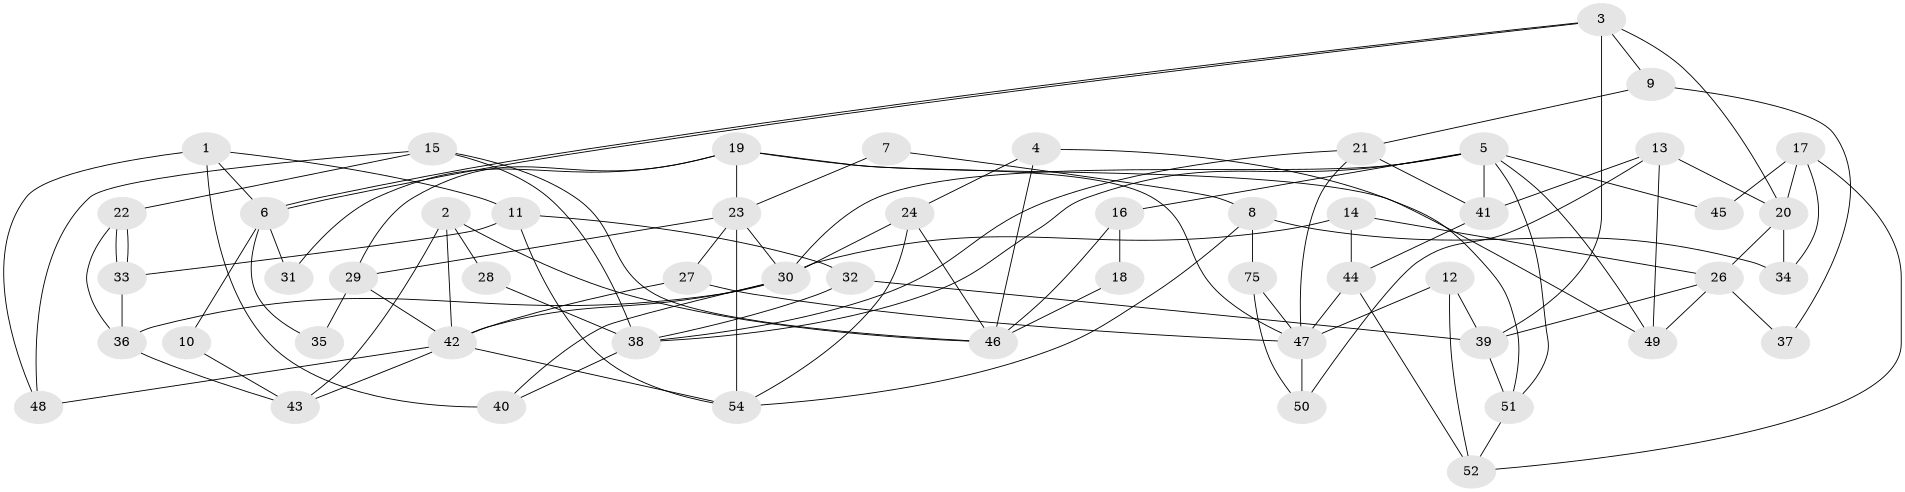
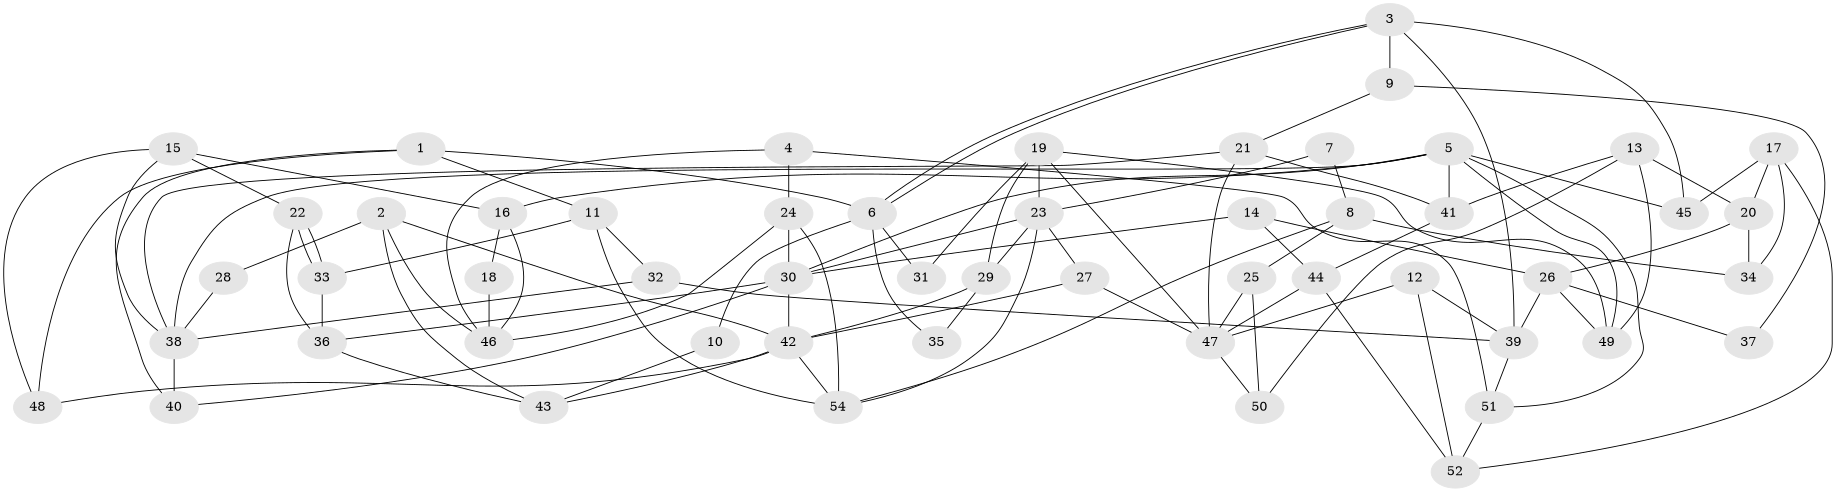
  graph {
    node [color=gray90 style=filled]
    1
    6
    11
    40
    48
    10
    31
    35
    54
    32
    33
    2
    28
    42
    43
    46
    38
    3
    9
    39
    45
    21
    37
    51
    4
    24
    30
    52
    5
    16
    41
    49
    18
    36
    44
    7
    8
    23
-   25 [label=75]
+   25
    34
    29
    27
    47
    50
    12
    13
    20
    26
    14
    15
    22
    17
    19
    1 -- 6
    1 -- 11
    1 -- 40
    1 -- 48
    6 -- 10
    6 -- 31
    6 -- 35
    11 -- 54
    11 -- 32
    11 -- 33
    10 -- 43
    32 -- 38
    32 -- 39
    33 -- 36
    2 -- 28
    2 -- 42
    2 -- 43
    2 -- 46
    28 -- 38
    42 -- 48
    42 -- 54
    42 -- 43
    38 -- 40
    3 -- 6
    3 -- 6
    3 -- 9
    3 -- 39
-   3 -- 20
+   3 -- 45
    9 -- 21
    9 -- 37
    39 -- 51
    21 -- 38
    21 -- 41
    21 -- 47
    51 -- 52
    4 -- 46
    4 -- 51
    4 -- 24
    24 -- 54
    24 -- 46
    24 -- 30
    30 -- 40
    30 -- 42
    30 -- 36
    5 -- 38
    5 -- 45
    5 -- 51
    5 -- 30
    5 -- 16
    5 -- 41
    5 -- 49
    16 -- 46
    16 -- 18
    41 -- 44
    18 -- 46
    36 -- 43
    44 -- 52
    44 -- 47
    7 -- 8
    7 -- 23
    8 -- 54
    8 -- 25
    8 -- 34
    23 -- 54
    23 -- 30
    23 -- 29
    23 -- 27
    25 -- 47
    25 -- 50
    29 -- 35
    29 -- 42
    27 -- 42
    27 -- 47
    47 -- 50
    12 -- 39
    12 -- 52
    12 -- 47
    13 -- 41
    13 -- 49
    13 -- 50
    13 -- 20
    20 -- 34
    20 -- 26
    26 -- 39
    26 -- 37
    26 -- 49
    14 -- 30
    14 -- 44
    14 -- 26
    15 -- 48
-   15 -- 46
+   15 -- 16
    15 -- 38
    15 -- 22
    22 -- 33
    22 -- 33
    22 -- 36
    17 -- 45
    17 -- 52
    17 -- 34
    17 -- 20
    19 -- 31
    19 -- 49
    19 -- 23
    19 -- 29
    19 -- 47
  }
